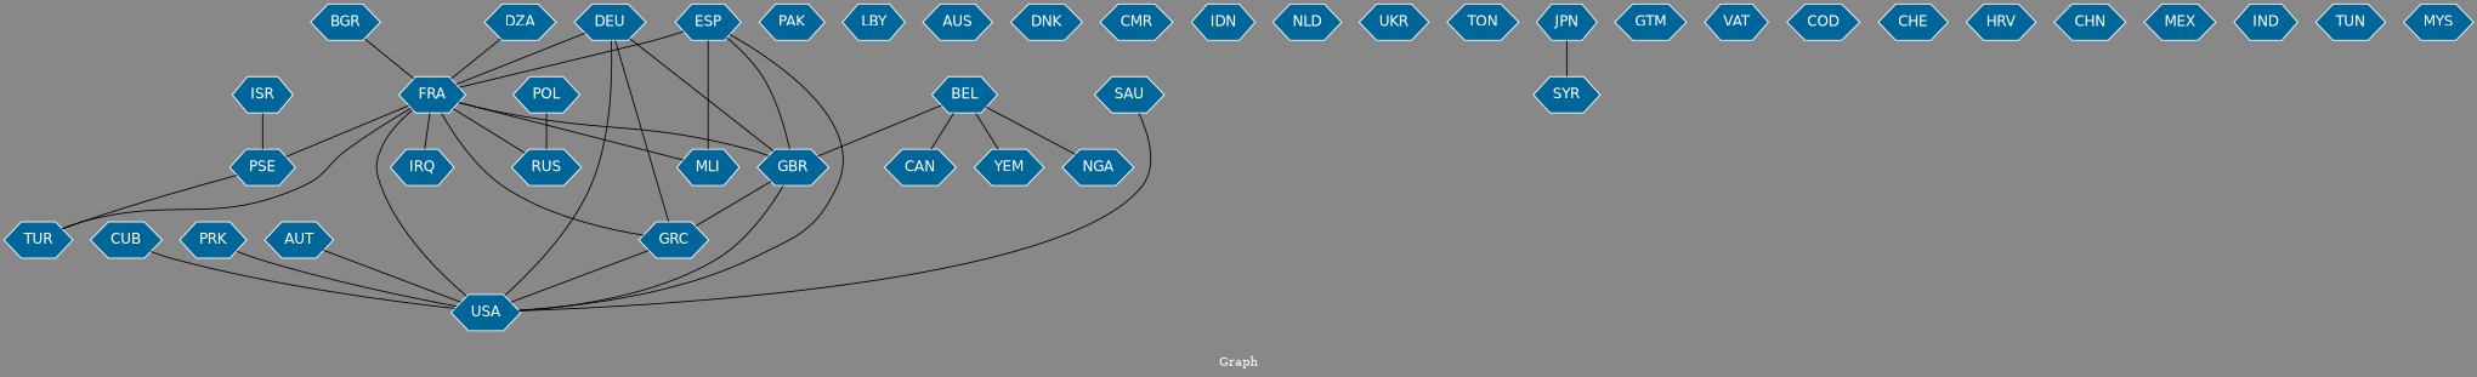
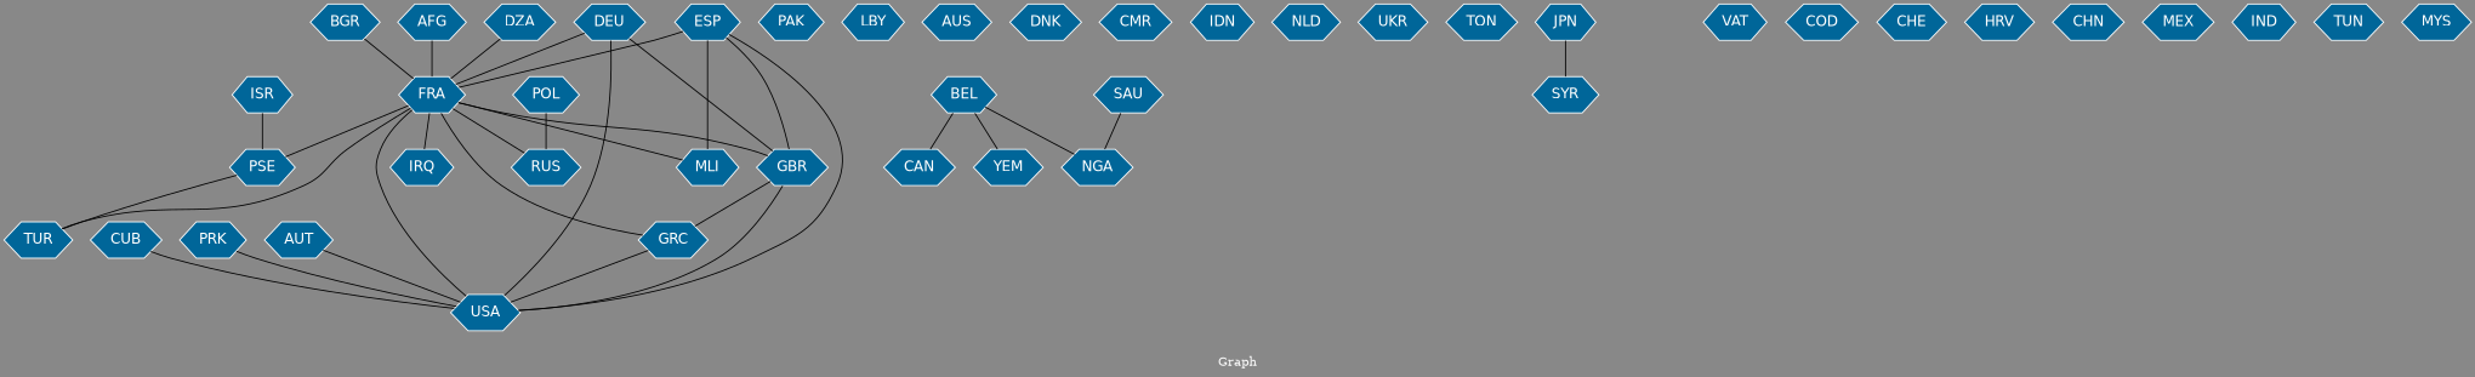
  graph {
    bgcolor="#888888"
    fontcolor=white
    fontsize=12
    label="Graph"
    node [color=white fillcolor="#006699" fontcolor=white fontname=Helvetica shape=hexagon style=filled]
    edge [arrowhead=open color=black fontcolor=white fontname=Courier fontsize=12 weight=1]
    n1 [label=DEU]
    n2 [label=USA]
    n3 [label=GRC]
    n4 [label=FRA]
    n5 [label=GBR]
    n6 [label=MLI]
    n7 [label=PSE]
    n8 [label=IRQ]
    n9 [label=RUS]
    n10 [label=TUR]
    n11 [label=PAK]
    n12 [label=LBY]
    n13 [label=AUS]
    n14 [label=SAU]
    n15 [label=DNK]
    n16 [label=YEM]
    n17 [label=ESP]
    n18 [label=ISR]
    n19 [label=CMR]
    n20 [label=BEL]
    n21 [label=CAN]
    n22 [label=NGA]
    n23 [label=IDN]
    n24 [label=CUB]
    n25 [label=NLD]
    n26 [label=UKR]
    n27 [label=TON]
    n28 [label=BGR]
    n29 [label=JPN]
    n30 [label=SYR]
-   n31 [label=GTM]
    n32 [label=VAT]
    n33 [label=COD]
+   n34 [label=AFG]
    n35 [label=CHE]
    n36 [label=HRV]
    n37 [label=CHN]
    n38 [label=MEX]
    n39 [label=DZA]
    n40 [label=PRK]
    n41 [label=IND]
    n42 [label=AUT]
    n43 [label=POL]
    n44 [label=TUN]
    n45 [label=MYS]
    n1 -- n2 [weight=2]
-   n1 -- n3
    n1 -- n4 [weight=3]
    n1 -- n5
    n3 -- n2
    n4 -- n2 [weight=3]
    n4 -- n3
    n4 -- n5
    n4 -- n6
    n4 -- n7 [weight=2]
    n4 -- n8
    n4 -- n9
    n4 -- n10
    n5 -- n2
    n5 -- n3
    n7 -- n10
-   n14 -- n2
+   n14 -- n22
    n17 -- n2
    n17 -- n4
    n17 -- n5
    n17 -- n6 [weight=2]
    n18 -- n7 [weight=2]
-   n20 -- n5
    n20 -- n16
    n20 -- n21
    n20 -- n22
    n24 -- n2
    n28 -- n4 [weight=2]
    n29 -- n30
+   n34 -- n4
    n39 -- n4
    n40 -- n2
    n42 -- n2
    n43 -- n9
  }
